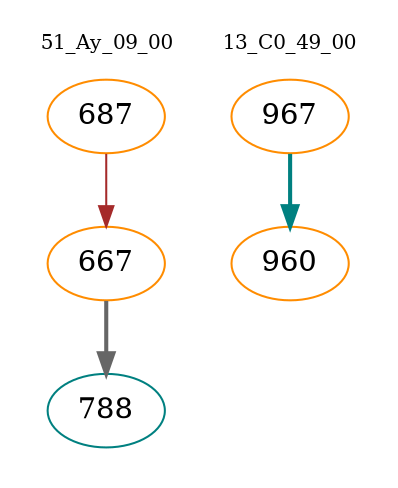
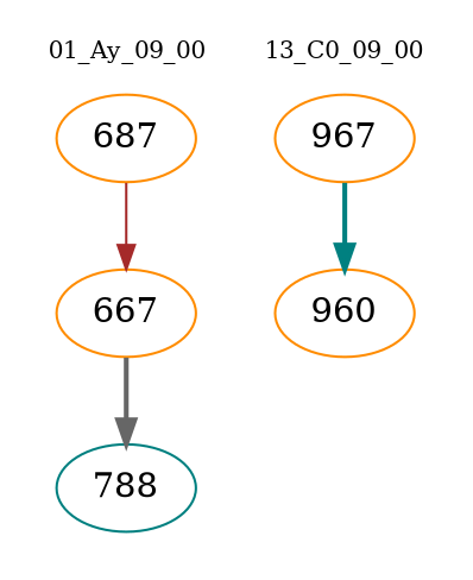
  digraph {
    node [color=darkorange]
    edge [style=bold]
    n1 [label=687]
    n2 [label=667]
    n3 [color=teal label=788]
    n4 [label=967]
    n5 [label=960]
    subgraph cluster_1 {
      color=white
      fontsize=10
-     label="51_Ay_09_00"
+     label="01_Ay_09_00"
      n1
      n2
      n3
    }
    subgraph cluster_2 {
      color=white
      fontsize=10
-     label="13_C0_49_00"
+     label="13_C0_09_00"
      n4
      n5
    }
    n1 -> n2 [color=brown style=solid]
    n2 -> n3 [color=gray40]
    n4 -> n5 [color=teal]
  }
